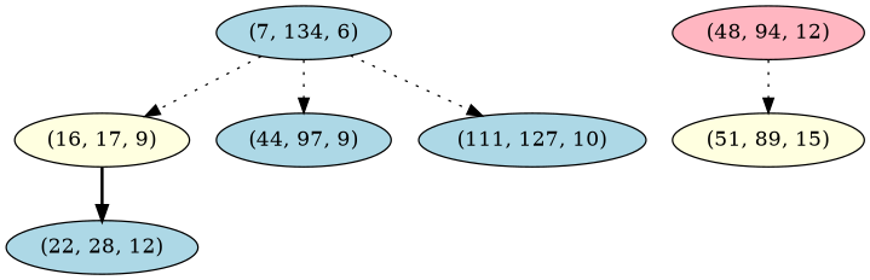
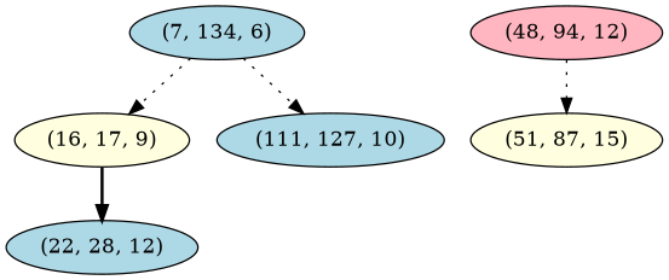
  digraph {
    node [fillcolor=lightblue style=filled]
    edge [style=dotted]
    n1 [fillcolor=lightyellow label="(16, 17, 9)"]
    "(7, 134, 6)"
-   "(44, 97, 9)"
    "(111, 127, 10)"
    "(22, 28, 12)"
    "(48, 94, 12)" [fillcolor=lightpink]
-   "(51, 89, 15)" [fillcolor=lightyellow]
+   "(51, 89, 15)" [fillcolor=lightyellow label="(51, 87, 15)"]
    n1 -> "(22, 28, 12)" [style=bold]
    "(7, 134, 6)" -> n1
-   "(7, 134, 6)" -> "(44, 97, 9)"
    "(7, 134, 6)" -> "(111, 127, 10)"
    "(48, 94, 12)" -> "(51, 89, 15)"
  }
